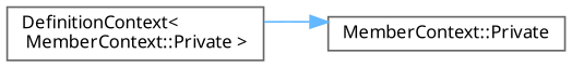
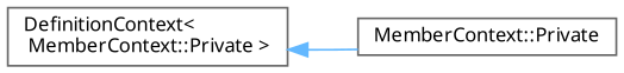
  digraph {
    rankdir=LR
    fontname="Noto Sans"
    node [color=grey40 fillcolor=white fontname="Noto Sans" fontsize=10 shape=box style=filled]
    n1 [height=0.2 label="DefinitionContext\<\l MemberContext::Private \>" width=0.4]
    n2 [height=0.2 label="MemberContext::Private" width=0.4]
-   n2 -> n1 [color=steelblue1 dir=back fontname="Noto Sans" fontsize=10 labelfontname=Helvetica labelfontsize=10 style=solid]
+   n1 -> n2 [color=steelblue1 dir=back fontname="Noto Sans" fontsize=10 labelfontname=Helvetica labelfontsize=10 style=solid]
  }
